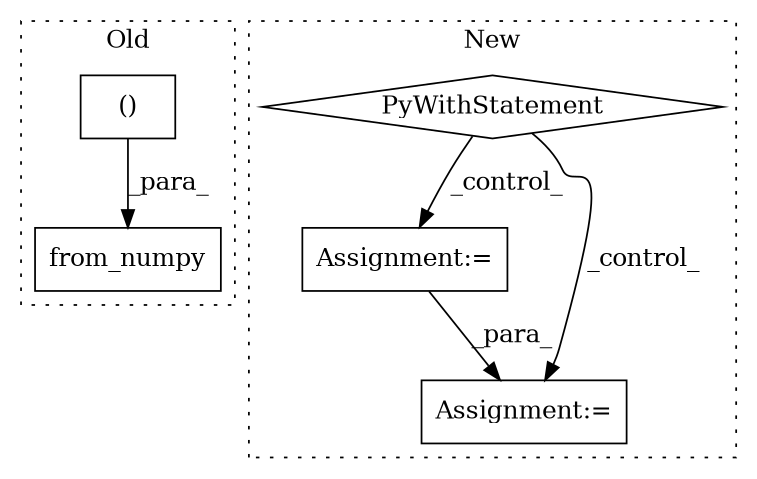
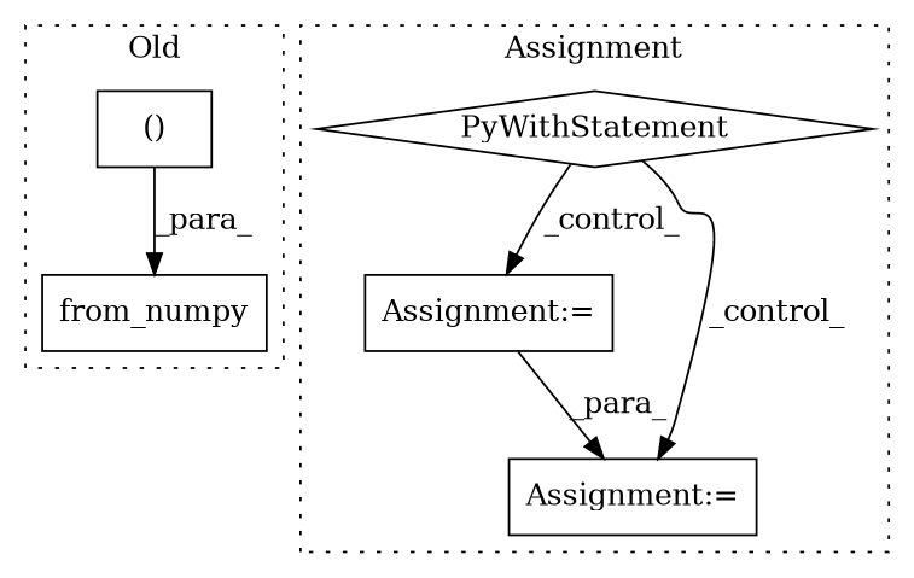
  digraph {
    node [a=7 l=1 shape=box]
    n1 [a=32 l="11,1" label=from_numpy s="1957,2025"]
    n2 [a=106 l=32 label="()" s=1991]
    n3 [a=104 l="10,2" label=PyWithStatement s="652,719" shape=diamond]
    n4 [label="Assignment:=" s=753]
    n5 [label="Assignment:=" s=786]
    subgraph cluster_1 {
      label=Old
      style=dotted
      n1
      n2
    }
    subgraph cluster_2 {
-     label=New
+     label=Assignment
      style=dotted
      n3
      n4
      n5
    }
    n2 -> n1 [label=_para_]
    n3 -> n4 [label=_control_]
    n3 -> n5 [label=_control_]
    n4 -> n5 [label=_para_]
  }
